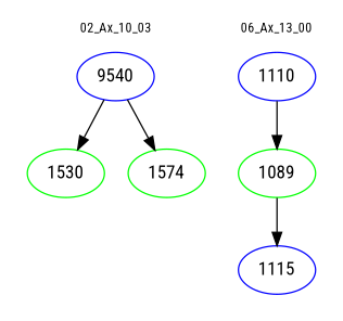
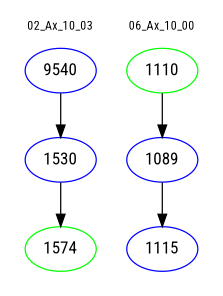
  digraph {
    fontname="Roboto Condensed"
    node [color=blue fontname="Roboto Condensed"]
    edge [color=black fontname="Roboto Condensed"]
    n1 [label=9540]
-   n2 [color=green label=1530]
+   n2 [label=1530]
    n3 [color=green label=1574]
-   n4 [label=1110]
-   n5 [color=green label=1089]
+   n4 [color=green label=1110]
+   n5 [label=1089]
    n6 [label=1115]
    subgraph cluster_1 {
      color=white
      fontsize=10
      label="02_Ax_10_03"
      n1
      n2
      n3
    }
    subgraph cluster_2 {
      color=white
      fontsize=10
-     label="06_Ax_13_00"
+     label="06_Ax_10_00"
      n4
      n5
      n6
    }
    n1 -> n2
-   n1 -> n3
+   n2 -> n3
    n4 -> n5
    n5 -> n6
  }
